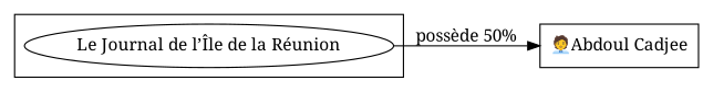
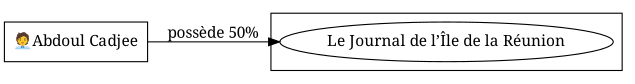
  digraph {
    rankdir=LR
    fontname="Noto Serif"
    node [fontname="Noto Serif"]
    n1 [label="Le Journal de l’Île de la Réunion"]
    n2 [label="🧑‍💼Abdoul Cadjee" shape=box]
    subgraph cluster_1 {
      n1
    }
    subgraph sub_2 {
      n2
    }
-   n1 -> n2 [label="possède 50%" fontname="Noto Serif"]
+   n2 -> n1 [label="possède 50%" fontname="Noto Serif"]
  }
